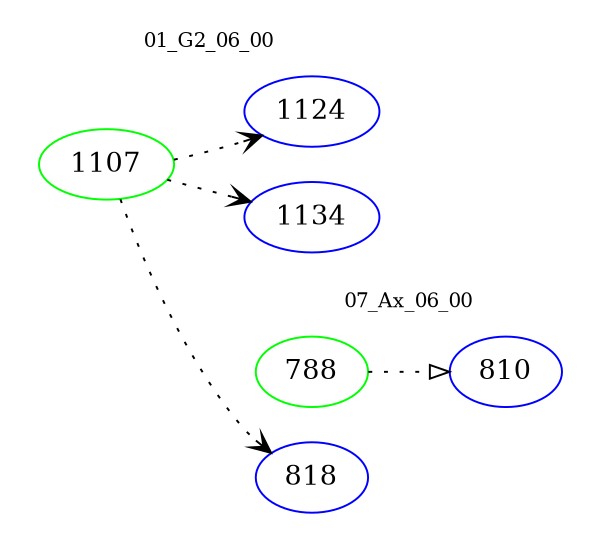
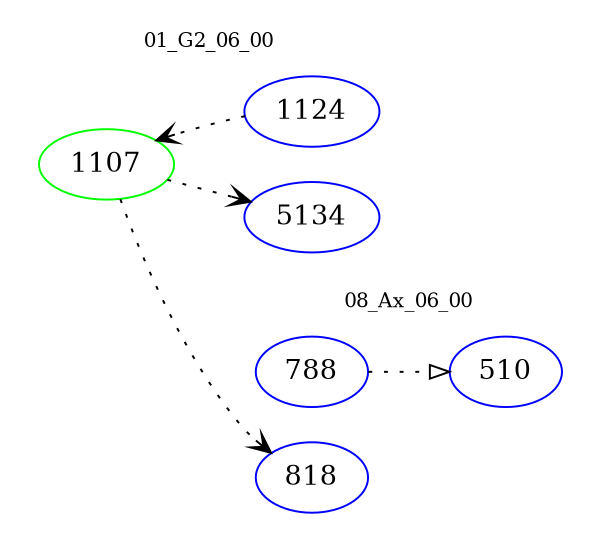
  digraph {
    rankdir=LR
    node [color=blue]
    edge [arrowhead=vee color=black style=dotted]
-   n1 [color=green label=788]
-   n2 [label=810]
+   n1 [label=788]
+   n2 [label=510]
    n3 [label=818]
    n4 [color=green label=1107]
-   n5 [label=1134]
+   n5 [label=5134]
    n6 [label=1124]
    subgraph cluster_1 {
      color=white
      fontsize=10
-     label="07_Ax_06_00"
+     label="08_Ax_06_00"
      n1
      n2
      n3
    }
    subgraph cluster_2 {
      color=white
      fontsize=10
      label="01_G2_06_00"
      n4
      n5
      n6
    }
    n1 -> n2 [arrowhead=onormal]
    n4 -> n3
    n4 -> n5
-   n4 -> n6
+   n6 -> n4
  }
